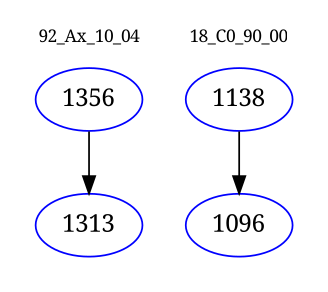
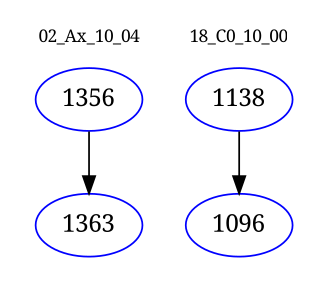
  digraph {
    fontname="Noto Serif"
    node [color=blue fontname="Noto Serif"]
    edge [color=black fontname="Noto Serif"]
    n1 [label=1356]
-   n2 [label=1313]
+   n2 [label=1363]
    n3 [label=1138]
    n4 [label=1096]
    subgraph cluster_1 {
      color=white
      fontsize=10
-     label="92_Ax_10_04"
+     label="02_Ax_10_04"
      n1
      n2
    }
    subgraph cluster_2 {
      color=white
      fontsize=10
-     label="18_C0_90_00"
+     label="18_C0_10_00"
      n3
      n4
    }
    n1 -> n2
    n3 -> n4
  }
